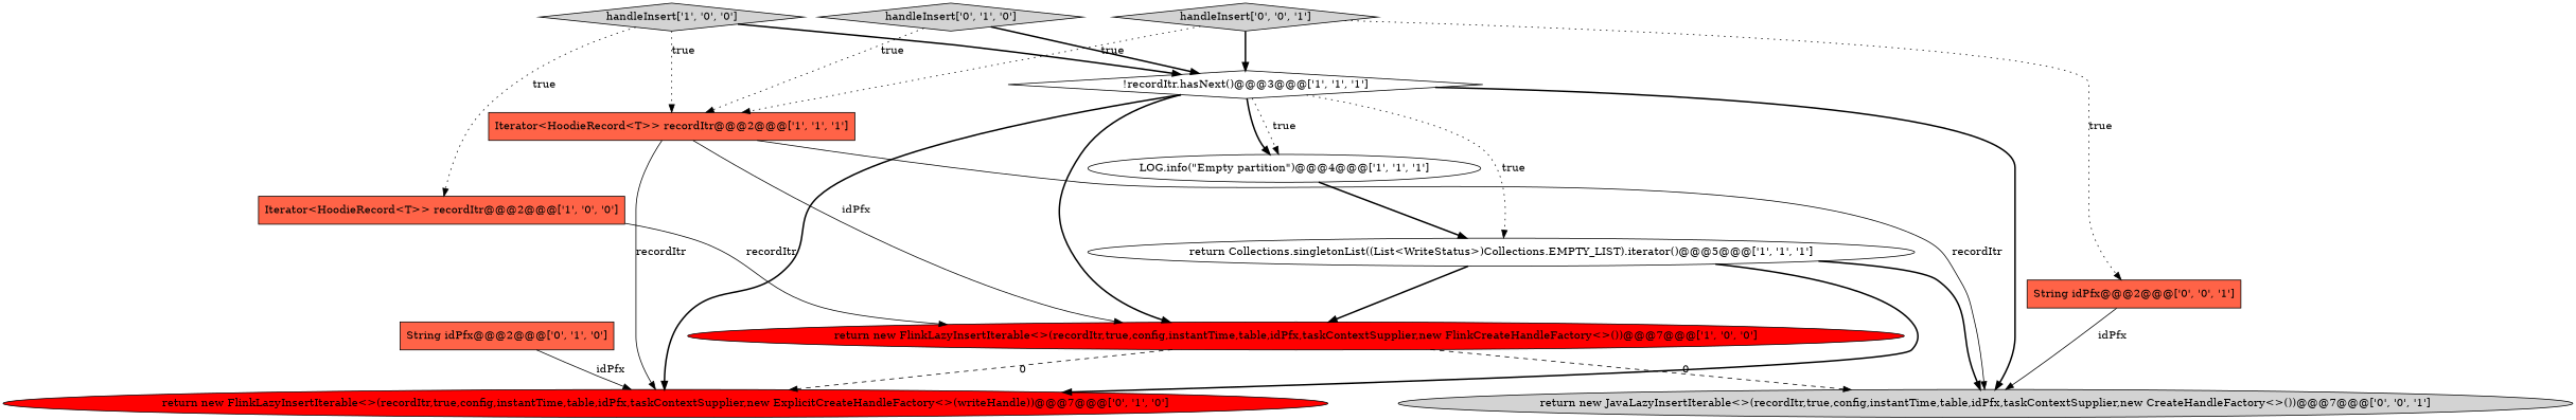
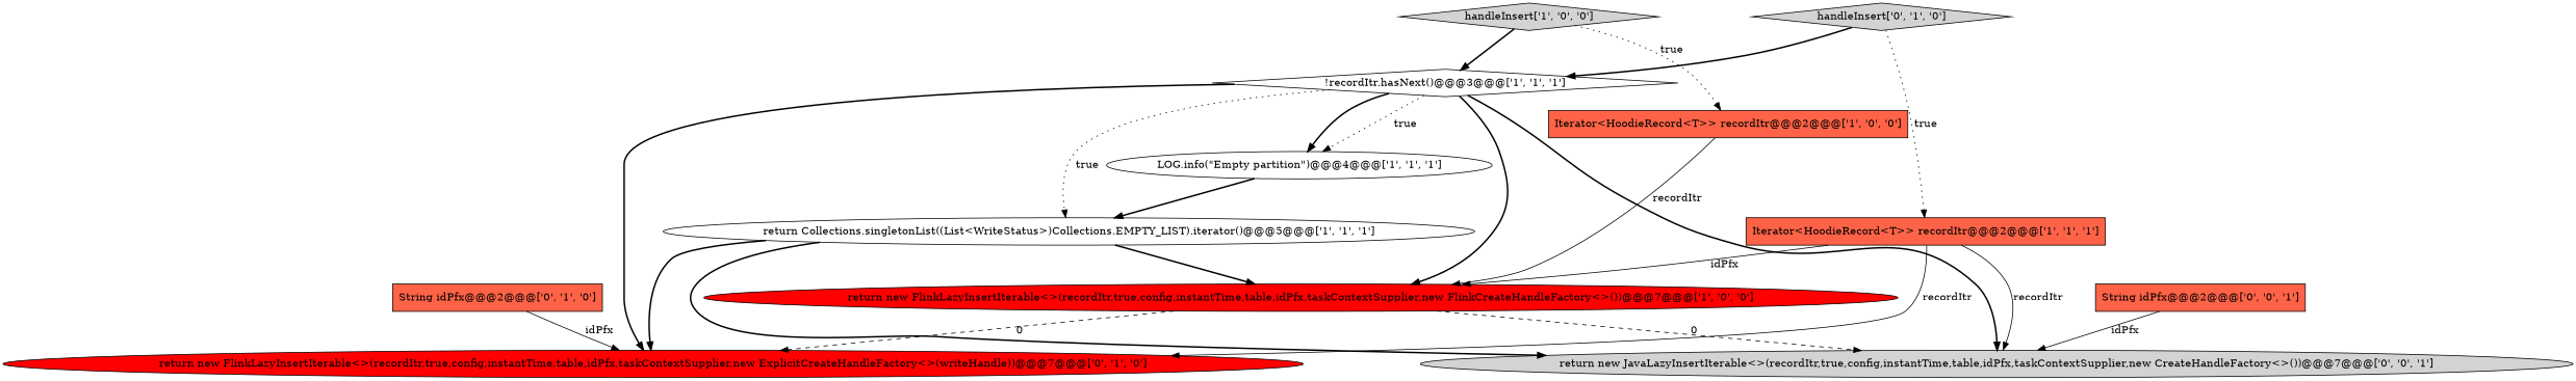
  digraph {
    node [fillcolor=lightgray shape=ellipse style=filled]
    edge [style=bold]
    n1 [fillcolor=red label="return new FlinkLazyInsertIterable<>(recordItr,true,config,instantTime,table,idPfx,taskContextSupplier,new FlinkCreateHandleFactory<>())@@@7@@@['1', '0', '0']"]
    n2 [fillcolor=red label="return new FlinkLazyInsertIterable<>(recordItr,true,config,instantTime,table,idPfx,taskContextSupplier,new ExplicitCreateHandleFactory<>(writeHandle))@@@7@@@['0', '1', '0']"]
    n3 [label="return new JavaLazyInsertIterable<>(recordItr,true,config,instantTime,table,idPfx,taskContextSupplier,new CreateHandleFactory<>())@@@7@@@['0', '0', '1']"]
    n4 [fillcolor=tomato label="String idPfx@@@2@@@['0', '1', '0']" shape=box]
    n5 [fillcolor=tomato label="Iterator<HoodieRecord<T>> recordItr@@@2@@@['1', '0', '0']" shape=box]
    n6 [fillcolor=tomato label="Iterator<HoodieRecord<T>> recordItr@@@2@@@['1', '1', '1']" shape=box]
    n7 [label="handleInsert['0', '1', '0']" shape=diamond]
    n8 [fillcolor=white label="!recordItr.hasNext()@@@3@@@['1', '1', '1']" shape=diamond]
    n9 [fillcolor=white label="LOG.info(\"Empty partition\")@@@4@@@['1', '1', '1']"]
    n10 [fillcolor=white label="return Collections.singletonList((List<WriteStatus>)Collections.EMPTY_LIST).iterator()@@@5@@@['1', '1', '1']"]
    n11 [label="handleInsert['1', '0', '0']" shape=diamond]
-   n12 [label="handleInsert['0', '0', '1']" shape=diamond]
    n13 [fillcolor=tomato label="String idPfx@@@2@@@['0', '0', '1']" shape=box]
    n1 -> n2 [label=0 style=dashed]
    n1 -> n3 [label=0 style=dashed]
    n4 -> n2 [label=idPfx style=solid]
    n5 -> n1 [label=recordItr style=solid]
    n6 -> n1 [label=idPfx style=solid]
    n6 -> n2 [label=recordItr style=solid]
    n6 -> n3 [label=recordItr style=solid]
    n7 -> n6 [label=true style=dotted]
    n7 -> n8
    n8 -> n1
    n8 -> n2
    n8 -> n3
    n8 -> n9 [label=true style=dotted]
    n8 -> n9
    n8 -> n10 [label=true style=dotted]
    n9 -> n10
    n10 -> n1
    n10 -> n2
    n10 -> n3
    n11 -> n5 [label=true style=dotted]
-   n11 -> n6 [label=true style=dotted]
    n11 -> n8
-   n12 -> n6 [label=true style=dotted]
-   n12 -> n8
-   n12 -> n13 [label=true style=dotted]
    n13 -> n3 [label=idPfx style=solid]
  }
